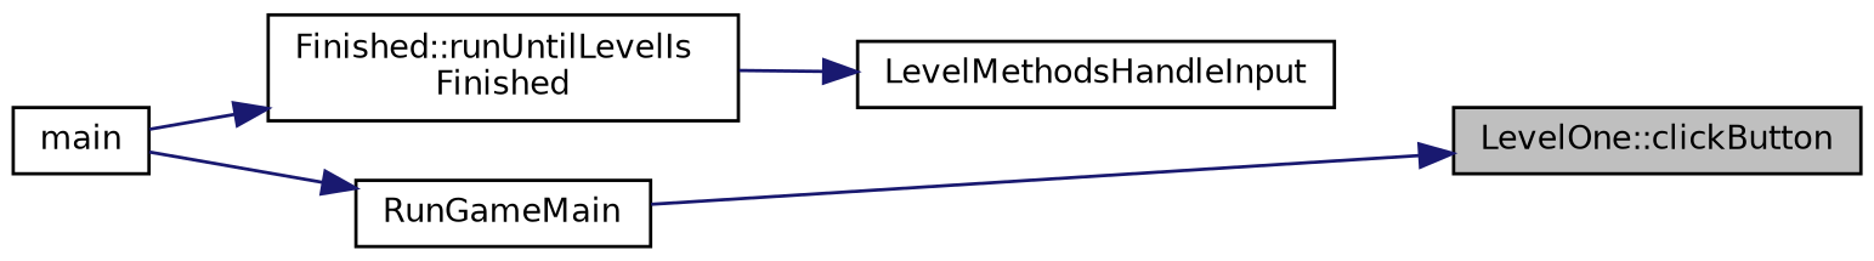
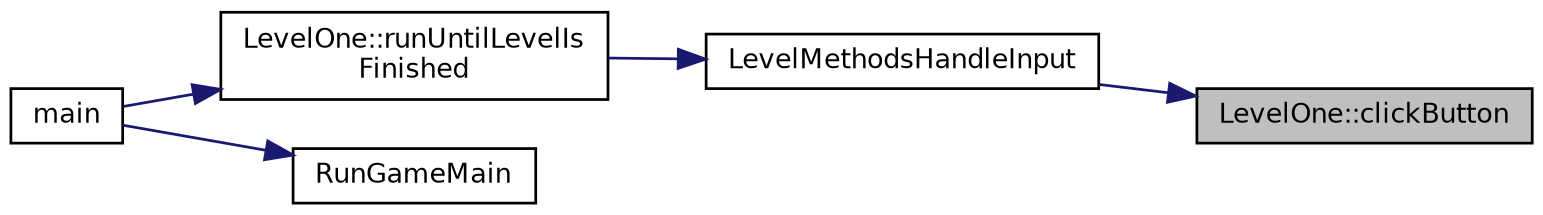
  digraph {
    rankdir=RL
    node [color=black fillcolor=white fontname=Helvetica fontsize=10 shape=record style=filled]
    edge [color=midnightblue dir=back fontname=Helvetica fontsize=10 labelfontname=Helvetica labelfontsize=10 style=solid]
    n1 [fillcolor=grey75 fontcolor=black height=0.2 label="LevelOne::clickButton" width=0.4]
    n2 [height=0.2 label=LevelMethodsHandleInput width=0.4]
-   n3 [height=0.2 label="Finished::runUntilLevelIs\lFinished" width=0.4]
+   n3 [height=0.2 label="LevelOne::runUntilLevelIs\lFinished" width=0.4]
    n4 [height=0.2 label=main width=0.4]
    n5 [height=0.2 label=RunGameMain width=0.4]
-   n1 -> n5
+   n1 -> n2
    n2 -> n3
    n3 -> n4
    n5 -> n4
  }
